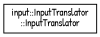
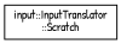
  digraph {
    rankdir=LR
    fontname="Patrick Hand"
-   n1 [color=black fillcolor=white fontname="Patrick Hand" fontsize=10 height=0.2 label="input::InputTranslator\l::InputTranslator" shape=record style=filled width=0.4]
+   n1 [color=black fillcolor=white fontname="Patrick Hand" fontsize=10 height=0.2 label="input::InputTranslator\l::Scratch" shape=record style=filled width=0.4]
  }
